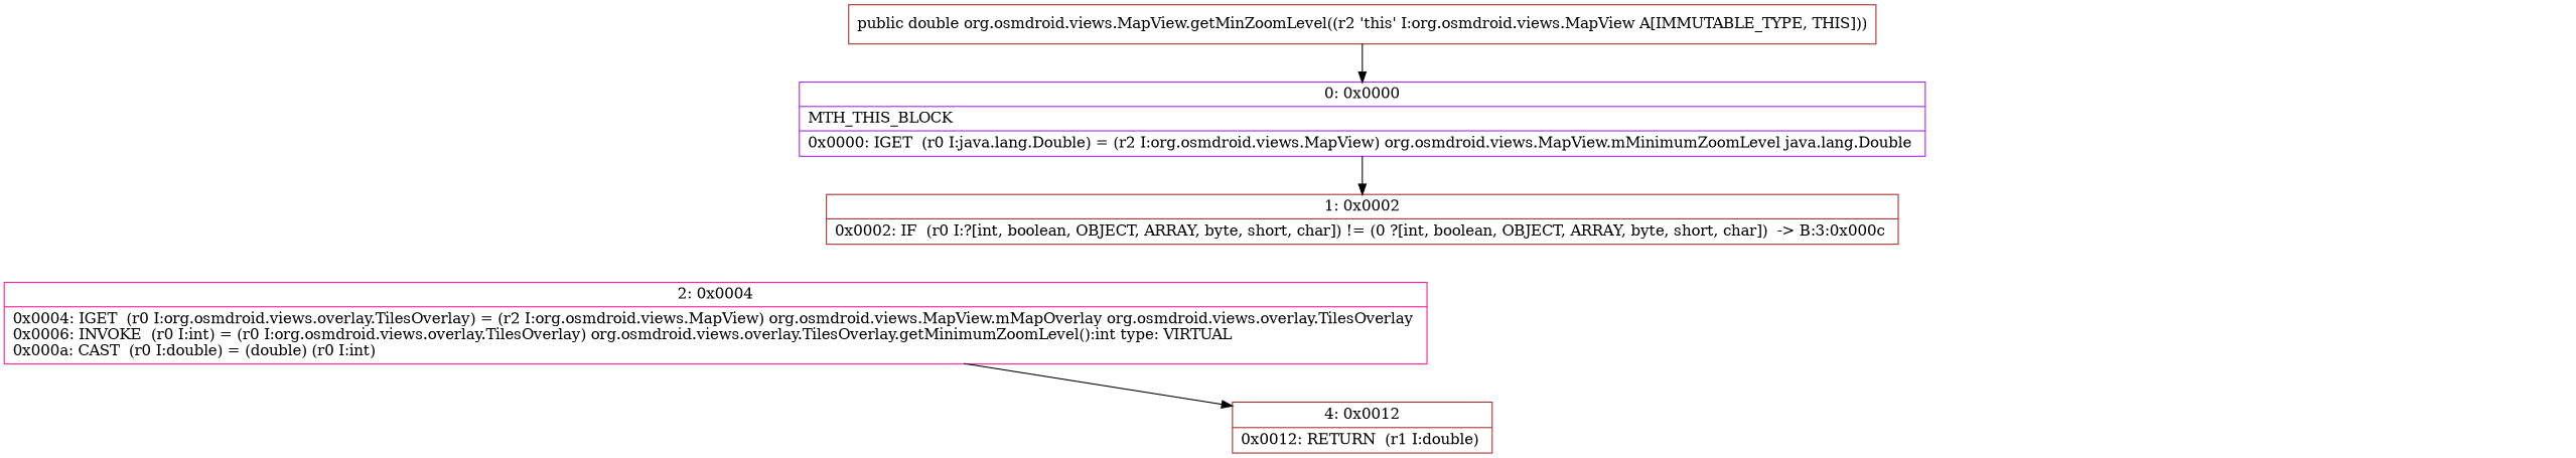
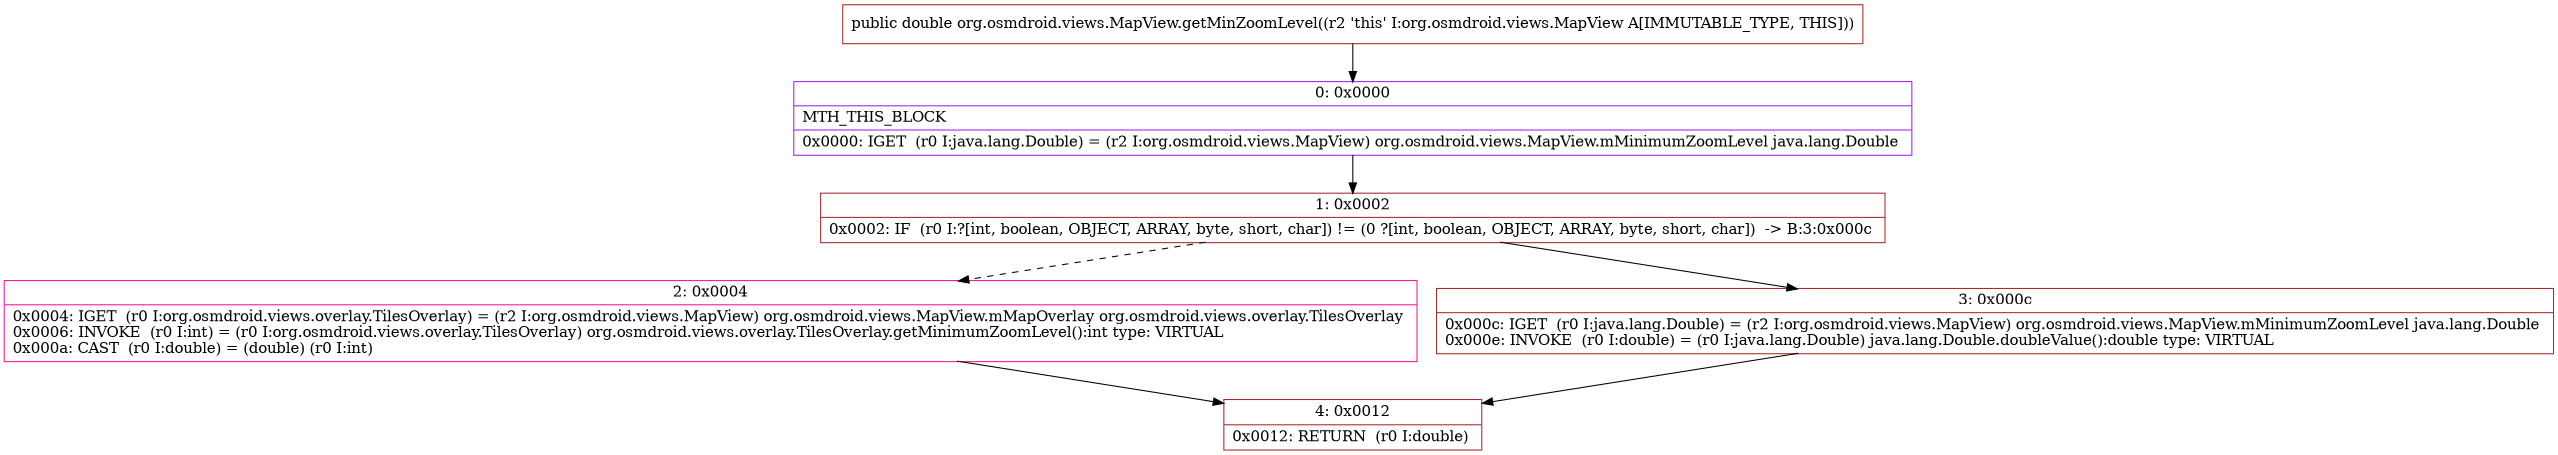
  digraph {
    node [color=brown shape=record]
    n1 [color=purple label="{0\:\ 0x0000|MTH_THIS_BLOCK\l|0x0000: IGET  (r0 I:java.lang.Double) = (r2 I:org.osmdroid.views.MapView) org.osmdroid.views.MapView.mMinimumZoomLevel java.lang.Double \l}"]
    n2 [label="{1\:\ 0x0002|0x0002: IF  (r0 I:?[int, boolean, OBJECT, ARRAY, byte, short, char]) != (0 ?[int, boolean, OBJECT, ARRAY, byte, short, char])  \-\> B:3:0x000c \l}"]
    n3 [color=deeppink label="{2\:\ 0x0004|0x0004: IGET  (r0 I:org.osmdroid.views.overlay.TilesOverlay) = (r2 I:org.osmdroid.views.MapView) org.osmdroid.views.MapView.mMapOverlay org.osmdroid.views.overlay.TilesOverlay \l0x0006: INVOKE  (r0 I:int) = (r0 I:org.osmdroid.views.overlay.TilesOverlay) org.osmdroid.views.overlay.TilesOverlay.getMinimumZoomLevel():int type: VIRTUAL \l0x000a: CAST  (r0 I:double) = (double) (r0 I:int) \l}"]
-   n5 [label="{4\:\ 0x0012|0x0012: RETURN  (r1 I:double) \l}"]
+   n4 [label="{3\:\ 0x000c|0x000c: IGET  (r0 I:java.lang.Double) = (r2 I:org.osmdroid.views.MapView) org.osmdroid.views.MapView.mMinimumZoomLevel java.lang.Double \l0x000e: INVOKE  (r0 I:double) = (r0 I:java.lang.Double) java.lang.Double.doubleValue():double type: VIRTUAL \l}"]
+   n5 [label="{4\:\ 0x0012|0x0012: RETURN  (r0 I:double) \l}"]
    n6 [label="{public double org.osmdroid.views.MapView.getMinZoomLevel((r2 'this' I:org.osmdroid.views.MapView A[IMMUTABLE_TYPE, THIS])) }"]
    n1 -> n2
+   n2 -> n3 [style=dashed]
+   n2 -> n4
    n3 -> n5
+   n4 -> n5
    n6 -> n1
  }
